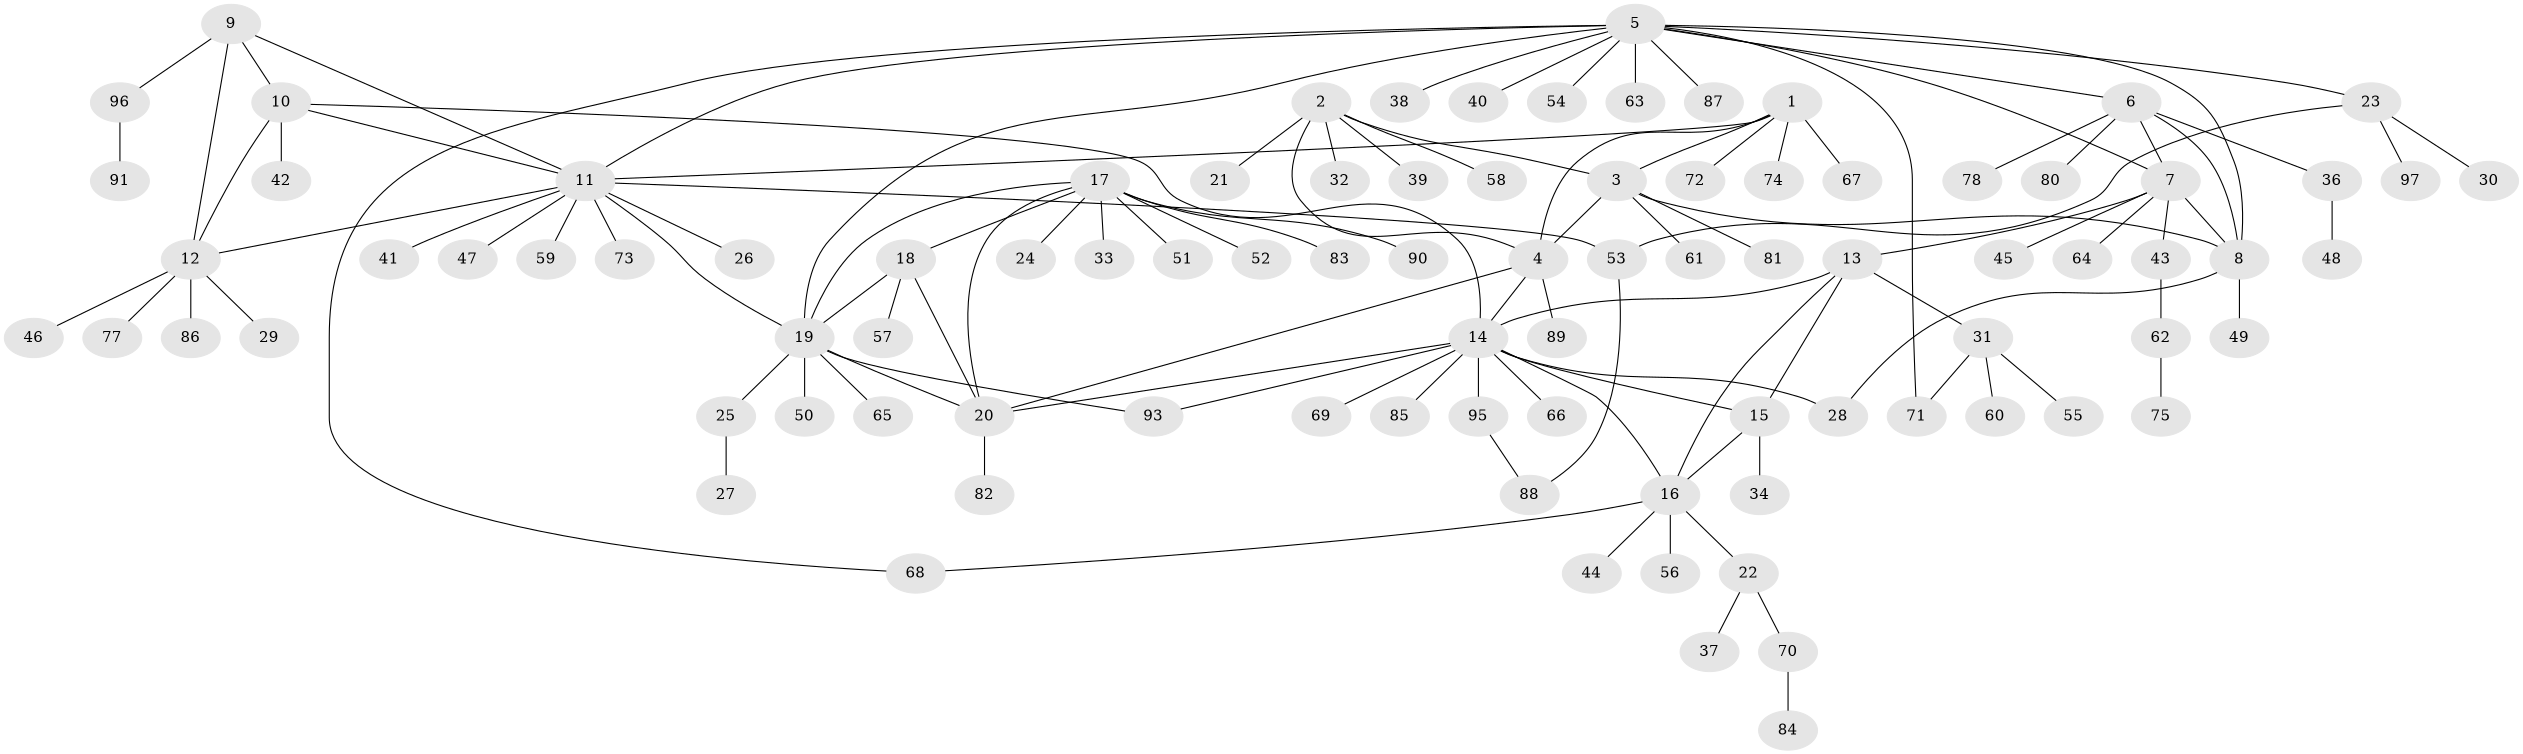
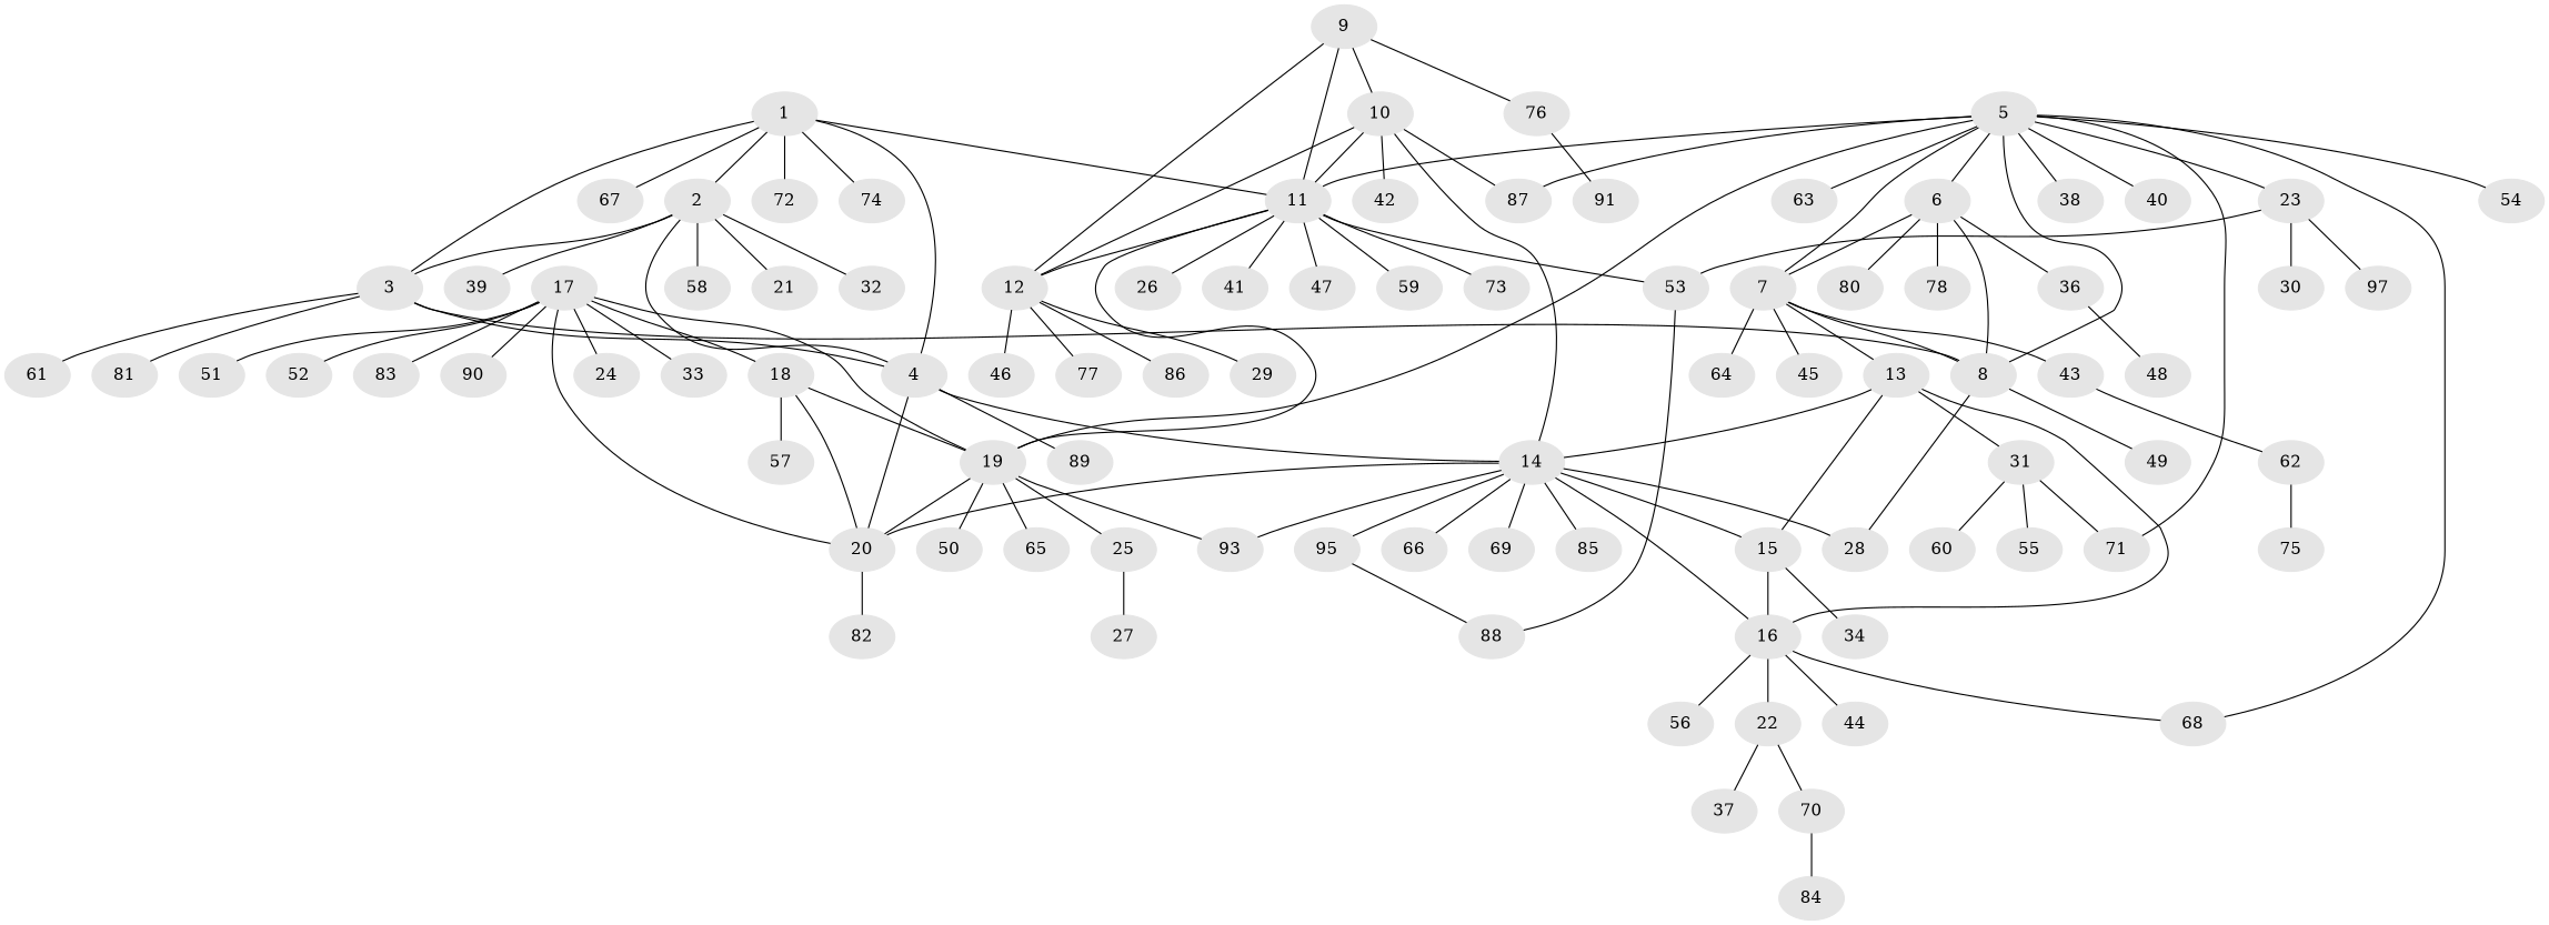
  graph {
    node [color=gray90 style=filled]
    1
    2
    3
    4
    11
    67
    72
    74
    21
    32
    39
    58
    8
    61
    81
    14
    20
    89
    19
    12
    26
    41
    47
    53
    59
    73
    28
    49
    15
    16
    n31 [label=95]
    66
    69
    85
    93
    82
    5
    6
    7
    23
    38
    40
    54
    63
    68
    71
    87
    36
    78
    80
    13
    43
    45
    64
    25
    50
    65
    30
    n59 [label=97]
    48
    31
    62
    9
    10
-   76 [label=96]
+   76
    42
    29
    46
    77
    86
    91
    88
    34
    22
    44
    56
    55
    60
    37
    70
    17
    18
    24
    33
    51
    52
    83
    90
    57
    27
    84
    75
+   1 -- 2
    1 -- 3
    1 -- 4
    1 -- 11
    1 -- 67
    1 -- 72
    1 -- 74
    2 -- 3
    2 -- 4
    2 -- 21
    2 -- 32
    2 -- 39
    2 -- 58
    3 -- 4
    3 -- 8
    3 -- 61
    3 -- 81
    4 -- 14
    4 -- 20
    4 -- 89
    11 -- 19
    11 -- 12
    11 -- 26
    11 -- 41
    11 -- 47
    11 -- 53
    11 -- 59
    11 -- 73
    8 -- 28
    8 -- 49
    14 -- 20
    14 -- 28
    14 -- 15
    14 -- 16
    14 -- n31
    14 -- 66
    14 -- 69
    14 -- 85
    14 -- 93
    20 -- 82
    19 -- 20
    19 -- 93
    19 -- 25
    19 -- 50
    19 -- 65
    12 -- 29
    12 -- 46
    12 -- 77
    12 -- 86
    53 -- 88
    15 -- 16
    15 -- 34
    16 -- 68
    16 -- 22
    16 -- 44
    16 -- 56
    n31 -- 88
    5 -- 11
    5 -- 8
    5 -- 19
    5 -- 6
    5 -- 7
    5 -- 23
    5 -- 38
    5 -- 40
    5 -- 54
    5 -- 63
    5 -- 68
    5 -- 71
    5 -- 87
    6 -- 8
    6 -- 7
    6 -- 36
    6 -- 78
    6 -- 80
    7 -- 8
    7 -- 13
    7 -- 43
    7 -- 45
    7 -- 64
    23 -- 53
    23 -- 30
    23 -- n59
    36 -- 48
    13 -- 14
    13 -- 15
    13 -- 16
    13 -- 31
    43 -- 62
    25 -- 27
    31 -- 71
    31 -- 55
    31 -- 60
    62 -- 75
    9 -- 11
    9 -- 12
    9 -- 10
    9 -- 76
    10 -- 11
    10 -- 14
    10 -- 12
+   10 -- 87
    10 -- 42
    76 -- 91
    22 -- 37
    22 -- 70
    70 -- 84
    17 -- 20
    17 -- 19
    17 -- 18
    17 -- 24
    17 -- 33
    17 -- 51
    17 -- 52
    17 -- 83
    17 -- 90
    18 -- 20
    18 -- 19
    18 -- 57
  }
